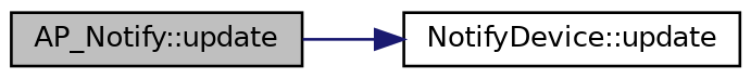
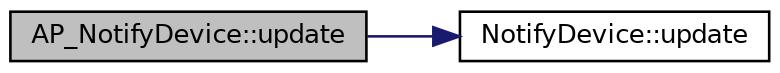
  digraph {
    rankdir=LR
    node [color=black fontname=Helvetica fontsize=10 shape=record style=filled]
-   n1 [fillcolor=grey75 fontcolor=black height=0.2 label="AP_Notify::update" width=0.4]
+   n1 [fillcolor=grey75 fontcolor=black height=0.2 label="AP_NotifyDevice::update" width=0.4]
    n2 [fillcolor=white height=0.2 label="NotifyDevice::update" width=0.4]
    n1 -> n2 [color=midnightblue fontname=Helvetica fontsize=10 labelfontname=Helvetica labelfontsize=10 style=solid]
  }
